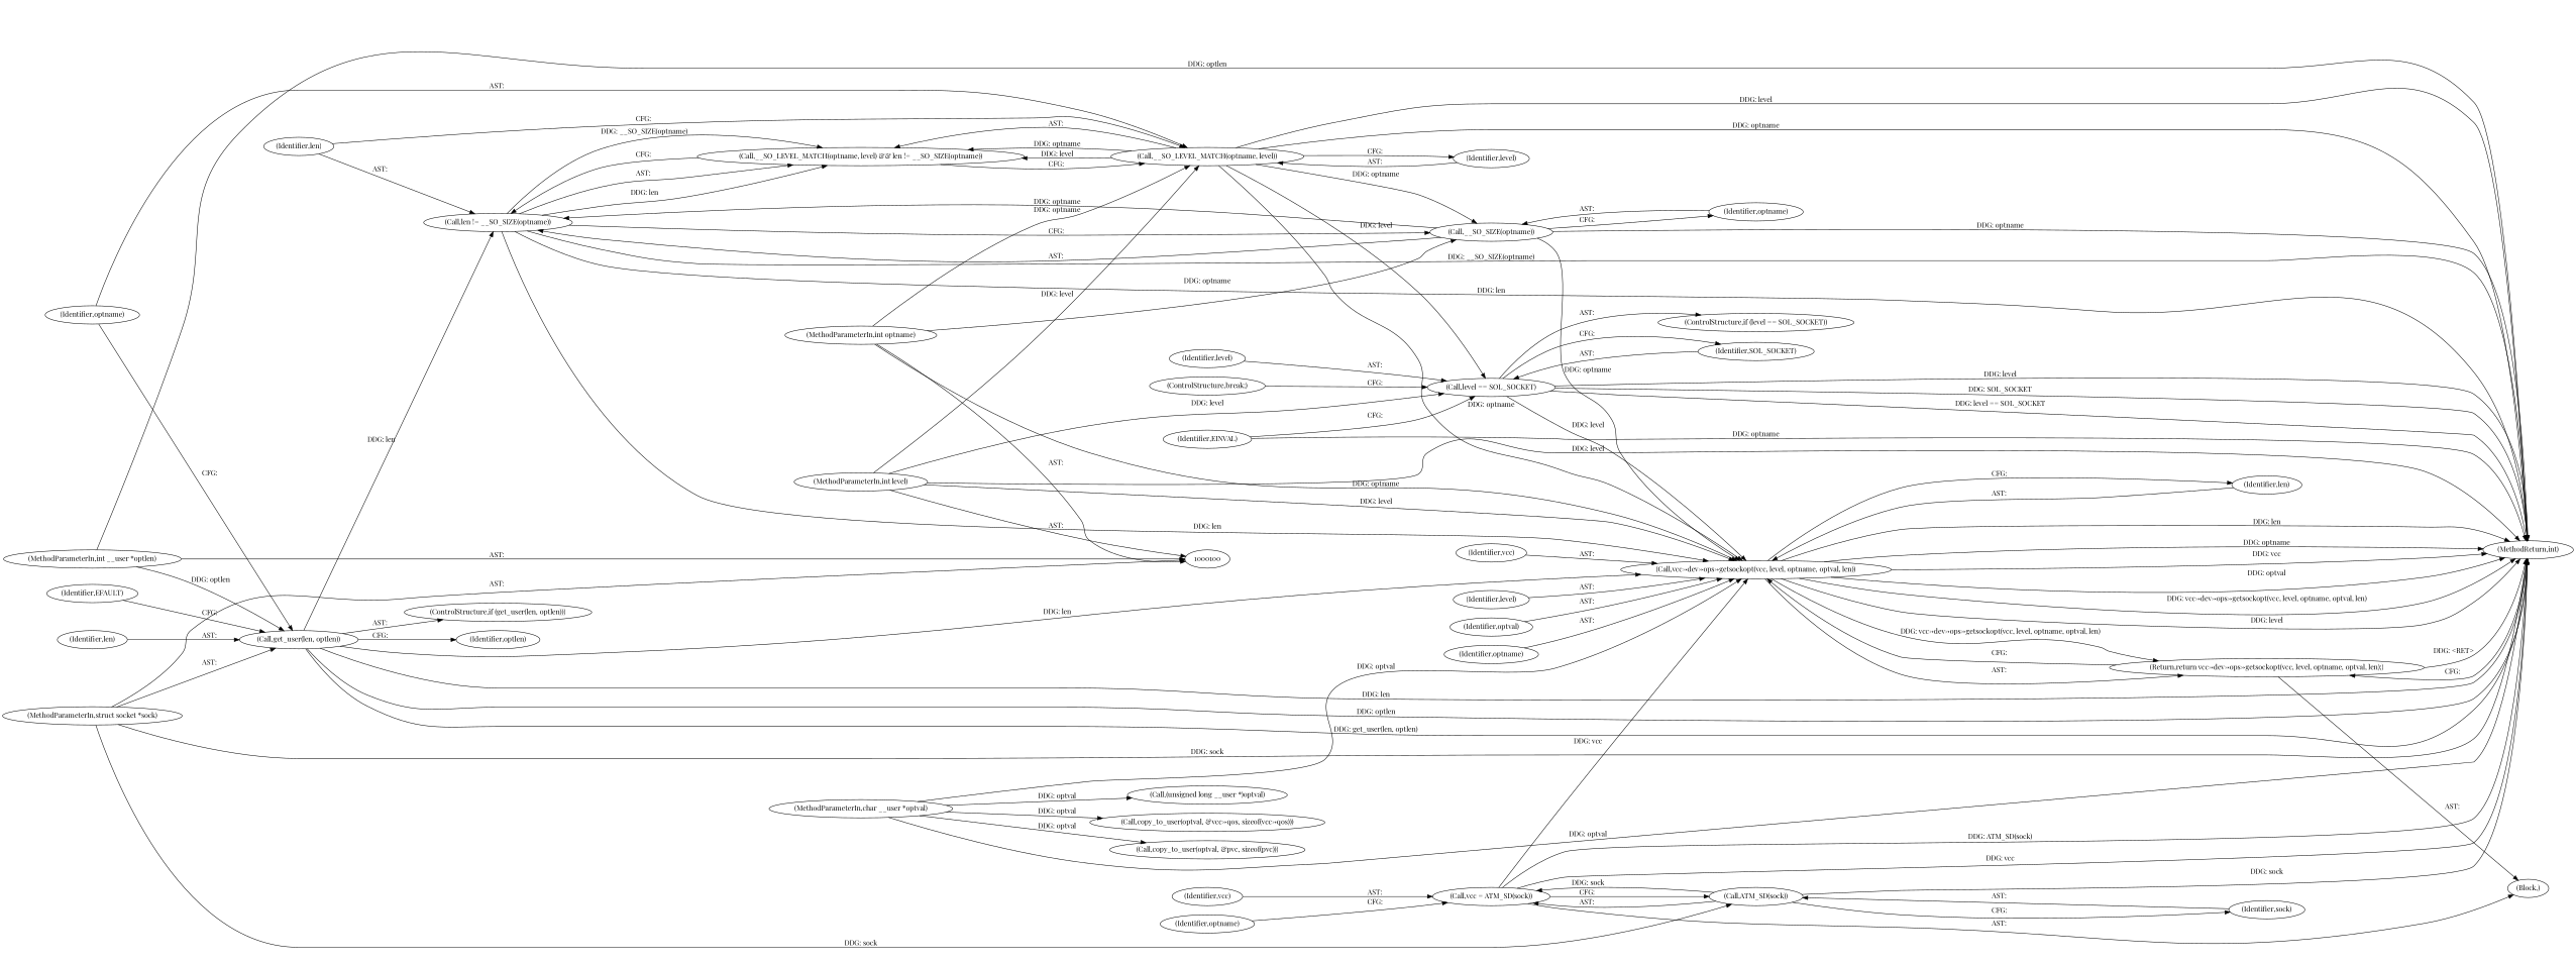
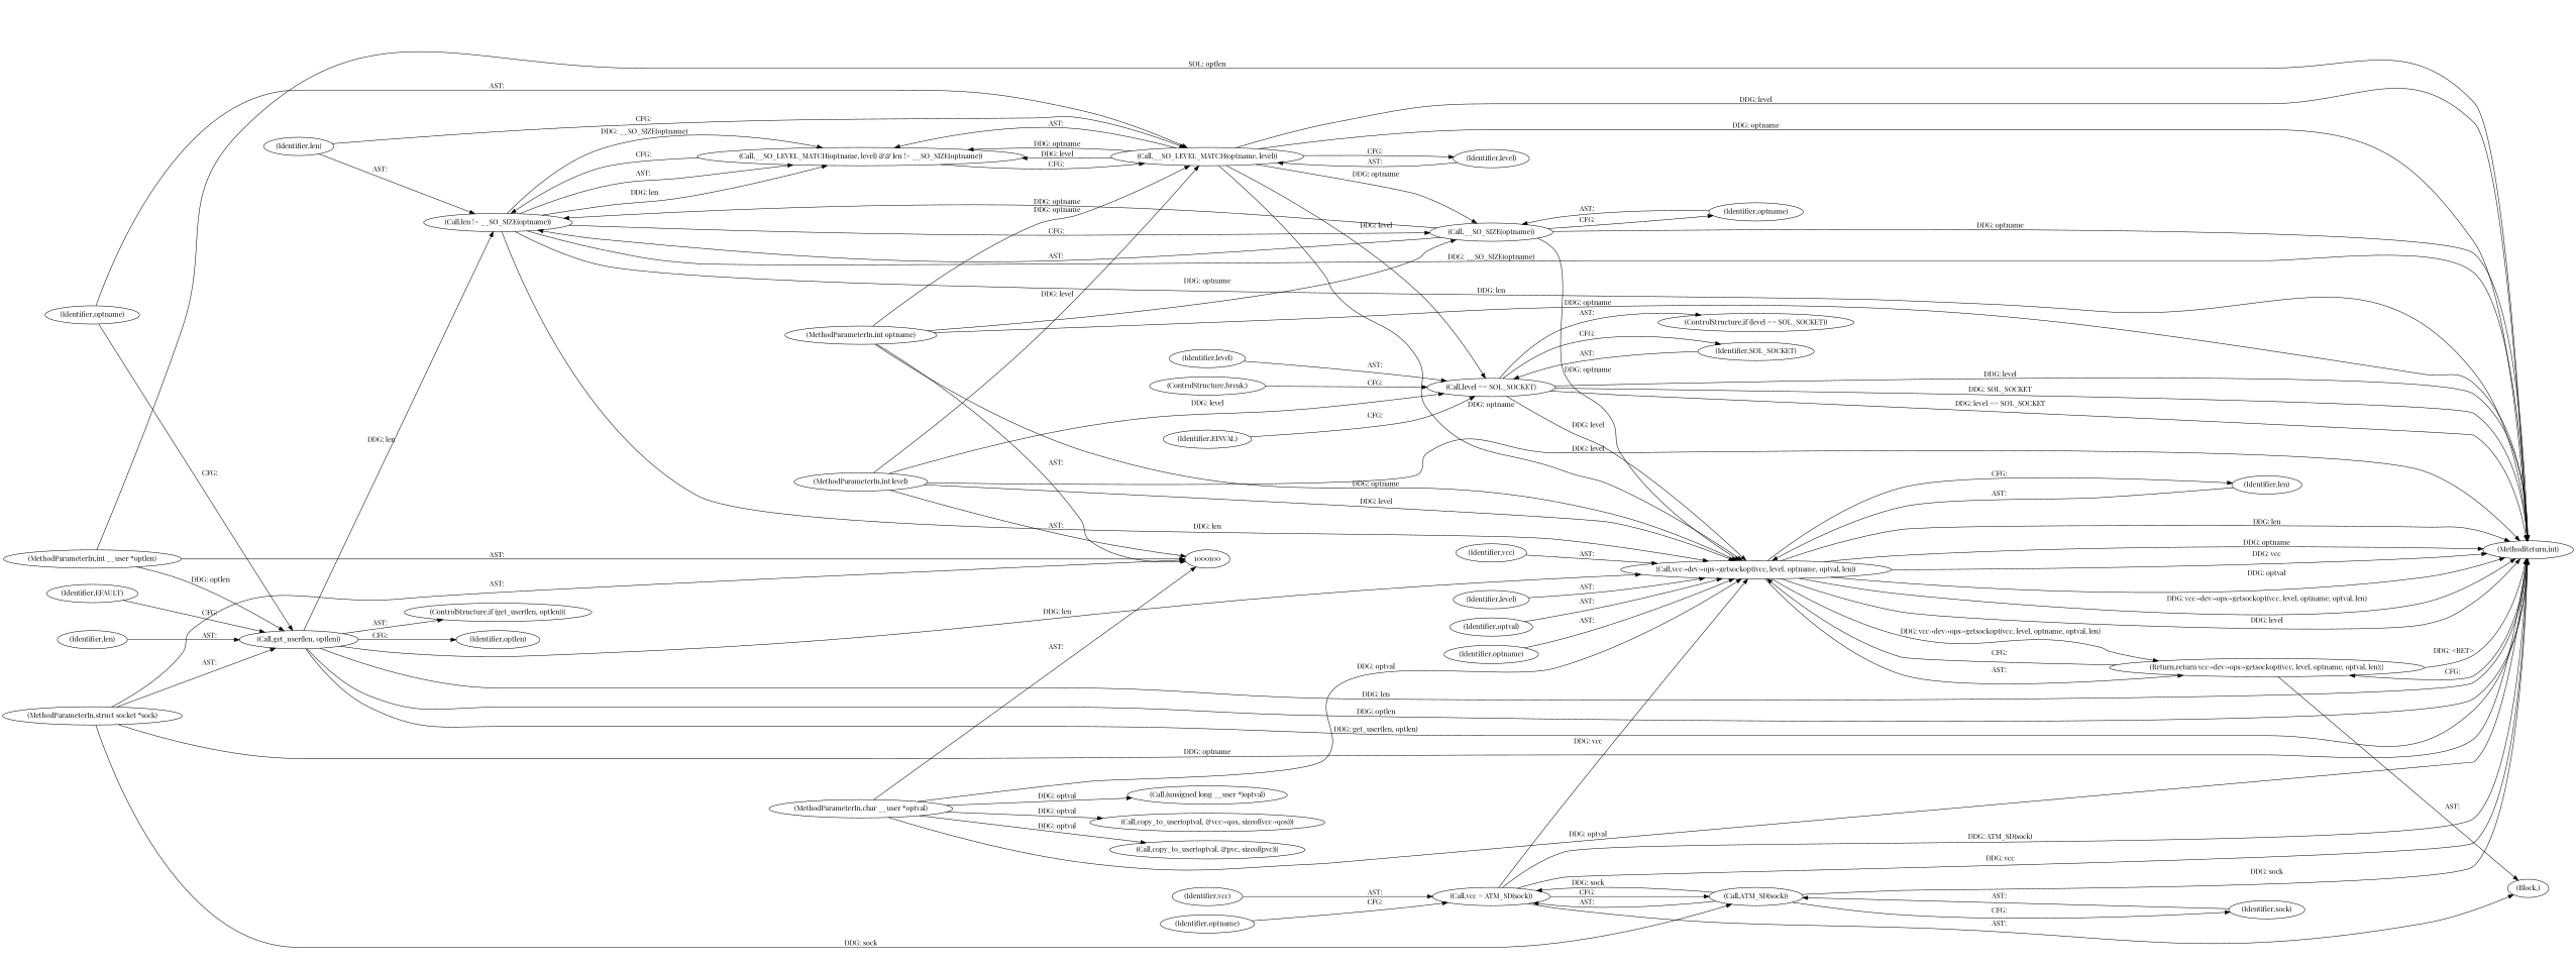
  digraph {
    fontname="Playfair Display"
    rankdir=LR
    node [fontname="Playfair Display"]
    edge [fontname="Playfair Display"]
    n1 [label="(Call,vcc->dev->ops->getsockopt(vcc, level, optname, optval, len))"]
    n2 [label="(Return,return vcc->dev->ops->getsockopt(vcc, level, optname, optval, len);)"]
    n3 [label="(Identifier,len)"]
    n4 [label="(MethodReturn,int)"]
    n5 [label="(Block,)"]
    n6 [label="(Call,vcc = ATM_SD(sock))"]
    n7 [label="(Call,ATM_SD(sock))"]
    n8 [label="(Identifier,sock)"]
    n9 [label="(MethodParameterIn,struct socket *sock)"]
    1000100
    n11 [label="(Call,get_user(len, optlen))"]
    n12 [label="(Call,level == SOL_SOCKET)"]
    n13 [label="(ControlStructure,if (level == SOL_SOCKET))"]
    n14 [label="(Identifier,SOL_SOCKET)"]
    n15 [label="(Call,__SO_LEVEL_MATCH(optname, level))"]
    n16 [label="(Call,__SO_SIZE(optname))"]
    n17 [label="(Identifier,level)"]
    n18 [label="(Call,__SO_LEVEL_MATCH(optname, level) && len != __SO_SIZE(optname))"]
    n19 [label="(Call,len != __SO_SIZE(optname))"]
    n20 [label="(Identifier,optname)"]
    n21 [label="(MethodParameterIn,int optname)"]
    n22 [label="(MethodParameterIn,int level)"]
    n23 [label="(MethodParameterIn,char __user *optval)"]
    n24 [label="(Call,copy_to_user(optval, &vcc->qos, sizeof(vcc->qos)))"]
    n25 [label="(Call,copy_to_user(optval, &pvc, sizeof(pvc)))"]
    n26 [label="(Call,(unsigned long __user *)optval)"]
    n27 [label="(ControlStructure,if (get_user(len, optlen)))"]
    n28 [label="(Identifier,optlen)"]
    n29 [label="(MethodParameterIn,int __user *optlen)"]
    n30 [label="(Identifier,level)"]
    n31 [label="(Identifier,vcc)"]
    n32 [label="(Identifier,len)"]
    n33 [label="(Identifier,optname)"]
    n34 [label="(ControlStructure,break;)"]
    n35 [label="(Identifier,optval)"]
    n36 [label="(Identifier,len)"]
    n37 [label="(Identifier,EFAULT)"]
    n38 [label="(Identifier,optname)"]
    n39 [label="(Identifier,optname)"]
    n40 [label="(Identifier,vcc)"]
    n41 [label="(Identifier,EINVAL)"]
    n42 [label="(Identifier,level)"]
    n1 -> n2 [label="AST: "]
    n1 -> n2 [label="DDG: vcc->dev->ops->getsockopt(vcc, level, optname, optval, len)"]
    n1 -> n3 [label="CFG: "]
    n1 -> n4 [label="DDG: len"]
    n1 -> n4 [label="DDG: optname"]
    n1 -> n4 [label="DDG: vcc"]
    n1 -> n4 [label="DDG: optval"]
    n1 -> n4 [label="DDG: vcc->dev->ops->getsockopt(vcc, level, optname, optval, len)"]
    n1 -> n4 [label="DDG: level"]
    n2 -> n1 [label="CFG: "]
    n2 -> n4 [label="DDG: <RET>"]
    n2 -> n5 [label="AST: "]
    n3 -> n1 [label="AST: "]
    n4 -> n2 [label="CFG: "]
    n6 -> n1 [label="DDG: vcc"]
    n6 -> n4 [label="DDG: ATM_SD(sock)"]
    n6 -> n4 [label="DDG: vcc"]
    n6 -> n5 [label="AST: "]
    n6 -> n7 [label="CFG: "]
    n7 -> n4 [label="DDG: sock"]
    n7 -> n6 [label="AST: "]
    n7 -> n6 [label="DDG: sock"]
    n7 -> n8 [label="CFG: "]
    n8 -> n7 [label="AST: "]
-   n9 -> n4 [label="DDG: sock"]
+   n9 -> n4 [label="DDG: optname"]
    n9 -> n7 [label="DDG: sock"]
    n9 -> 1000100 [label="AST: "]
    n9 -> n11 [label="AST: "]
    n11 -> n1 [label="DDG: len"]
    n11 -> n4 [label="DDG: optlen"]
    n11 -> n4 [label="DDG: get_user(len, optlen)"]
    n11 -> n4 [label="DDG: len"]
    n11 -> n19 [label="DDG: len"]
    n11 -> n27 [label="AST: "]
    n11 -> n28 [label="CFG: "]
    n12 -> n1 [label="DDG: level"]
    n12 -> n4 [label="DDG: level"]
    n12 -> n4 [label="DDG: SOL_SOCKET"]
    n12 -> n4 [label="DDG: level == SOL_SOCKET"]
    n12 -> n13 [label="AST: "]
    n12 -> n14 [label="CFG: "]
    n14 -> n12 [label="AST: "]
    n15 -> n1 [label="DDG: optname"]
    n15 -> n4 [label="DDG: level"]
    n15 -> n4 [label="DDG: optname"]
    n15 -> n12 [label="DDG: level"]
    n15 -> n16 [label="DDG: optname"]
    n15 -> n17 [label="CFG: "]
    n15 -> n18 [label="AST: "]
    n15 -> n18 [label="DDG: optname"]
    n15 -> n18 [label="DDG: level"]
    n16 -> n1 [label="DDG: optname"]
    n16 -> n4 [label="DDG: optname"]
    n16 -> n19 [label="AST: "]
    n16 -> n19 [label="DDG: optname"]
    n16 -> n20 [label="CFG: "]
    n17 -> n15 [label="AST: "]
    n18 -> n15 [label="CFG: "]
    n18 -> n19 [label="CFG: "]
    n19 -> n1 [label="DDG: len"]
    n19 -> n4 [label="DDG: __SO_SIZE(optname)"]
    n19 -> n4 [label="DDG: len"]
    n19 -> n16 [label="CFG: "]
    n19 -> n18 [label="AST: "]
    n19 -> n18 [label="DDG: len"]
    n19 -> n18 [label="DDG: __SO_SIZE(optname)"]
    n20 -> n16 [label="AST: "]
    n21 -> n1 [label="DDG: optname"]
-   n41 -> n4 [label="DDG: optname"]
+   n21 -> n4 [label="DDG: optname"]
    n21 -> 1000100 [label="AST: "]
    n21 -> n15 [label="DDG: optname"]
    n21 -> n16 [label="DDG: optname"]
    n22 -> n1 [label="DDG: level"]
    n22 -> n4 [label="DDG: level"]
    n22 -> 1000100 [label="AST: "]
    n22 -> n12 [label="DDG: level"]
    n22 -> n15 [label="DDG: level"]
    n23 -> n1 [label="DDG: optval"]
    n23 -> n4 [label="DDG: optval"]
+   n23 -> 1000100 [label="AST: "]
    n23 -> n24 [label="DDG: optval"]
    n23 -> n25 [label="DDG: optval"]
    n23 -> n26 [label="DDG: optval"]
-   n29 -> n4 [label="DDG: optlen"]
+   n29 -> n4 [label="SOL: optlen"]
    n29 -> 1000100 [label="AST: "]
    n29 -> n11 [label="DDG: optlen"]
    n30 -> n12 [label="AST: "]
    n31 -> n6 [label="AST: "]
    n32 -> n11 [label="AST: "]
    n33 -> n11 [label="CFG: "]
    n33 -> n15 [label="AST: "]
    n34 -> n12 [label="CFG: "]
    n35 -> n1 [label="AST: "]
    n36 -> n15 [label="CFG: "]
    n36 -> n19 [label="AST: "]
    n37 -> n11 [label="CFG: "]
    n38 -> n1 [label="AST: "]
    n39 -> n6 [label="CFG: "]
    n40 -> n1 [label="AST: "]
    n41 -> n12 [label="CFG: "]
    n42 -> n1 [label="AST: "]
  }
